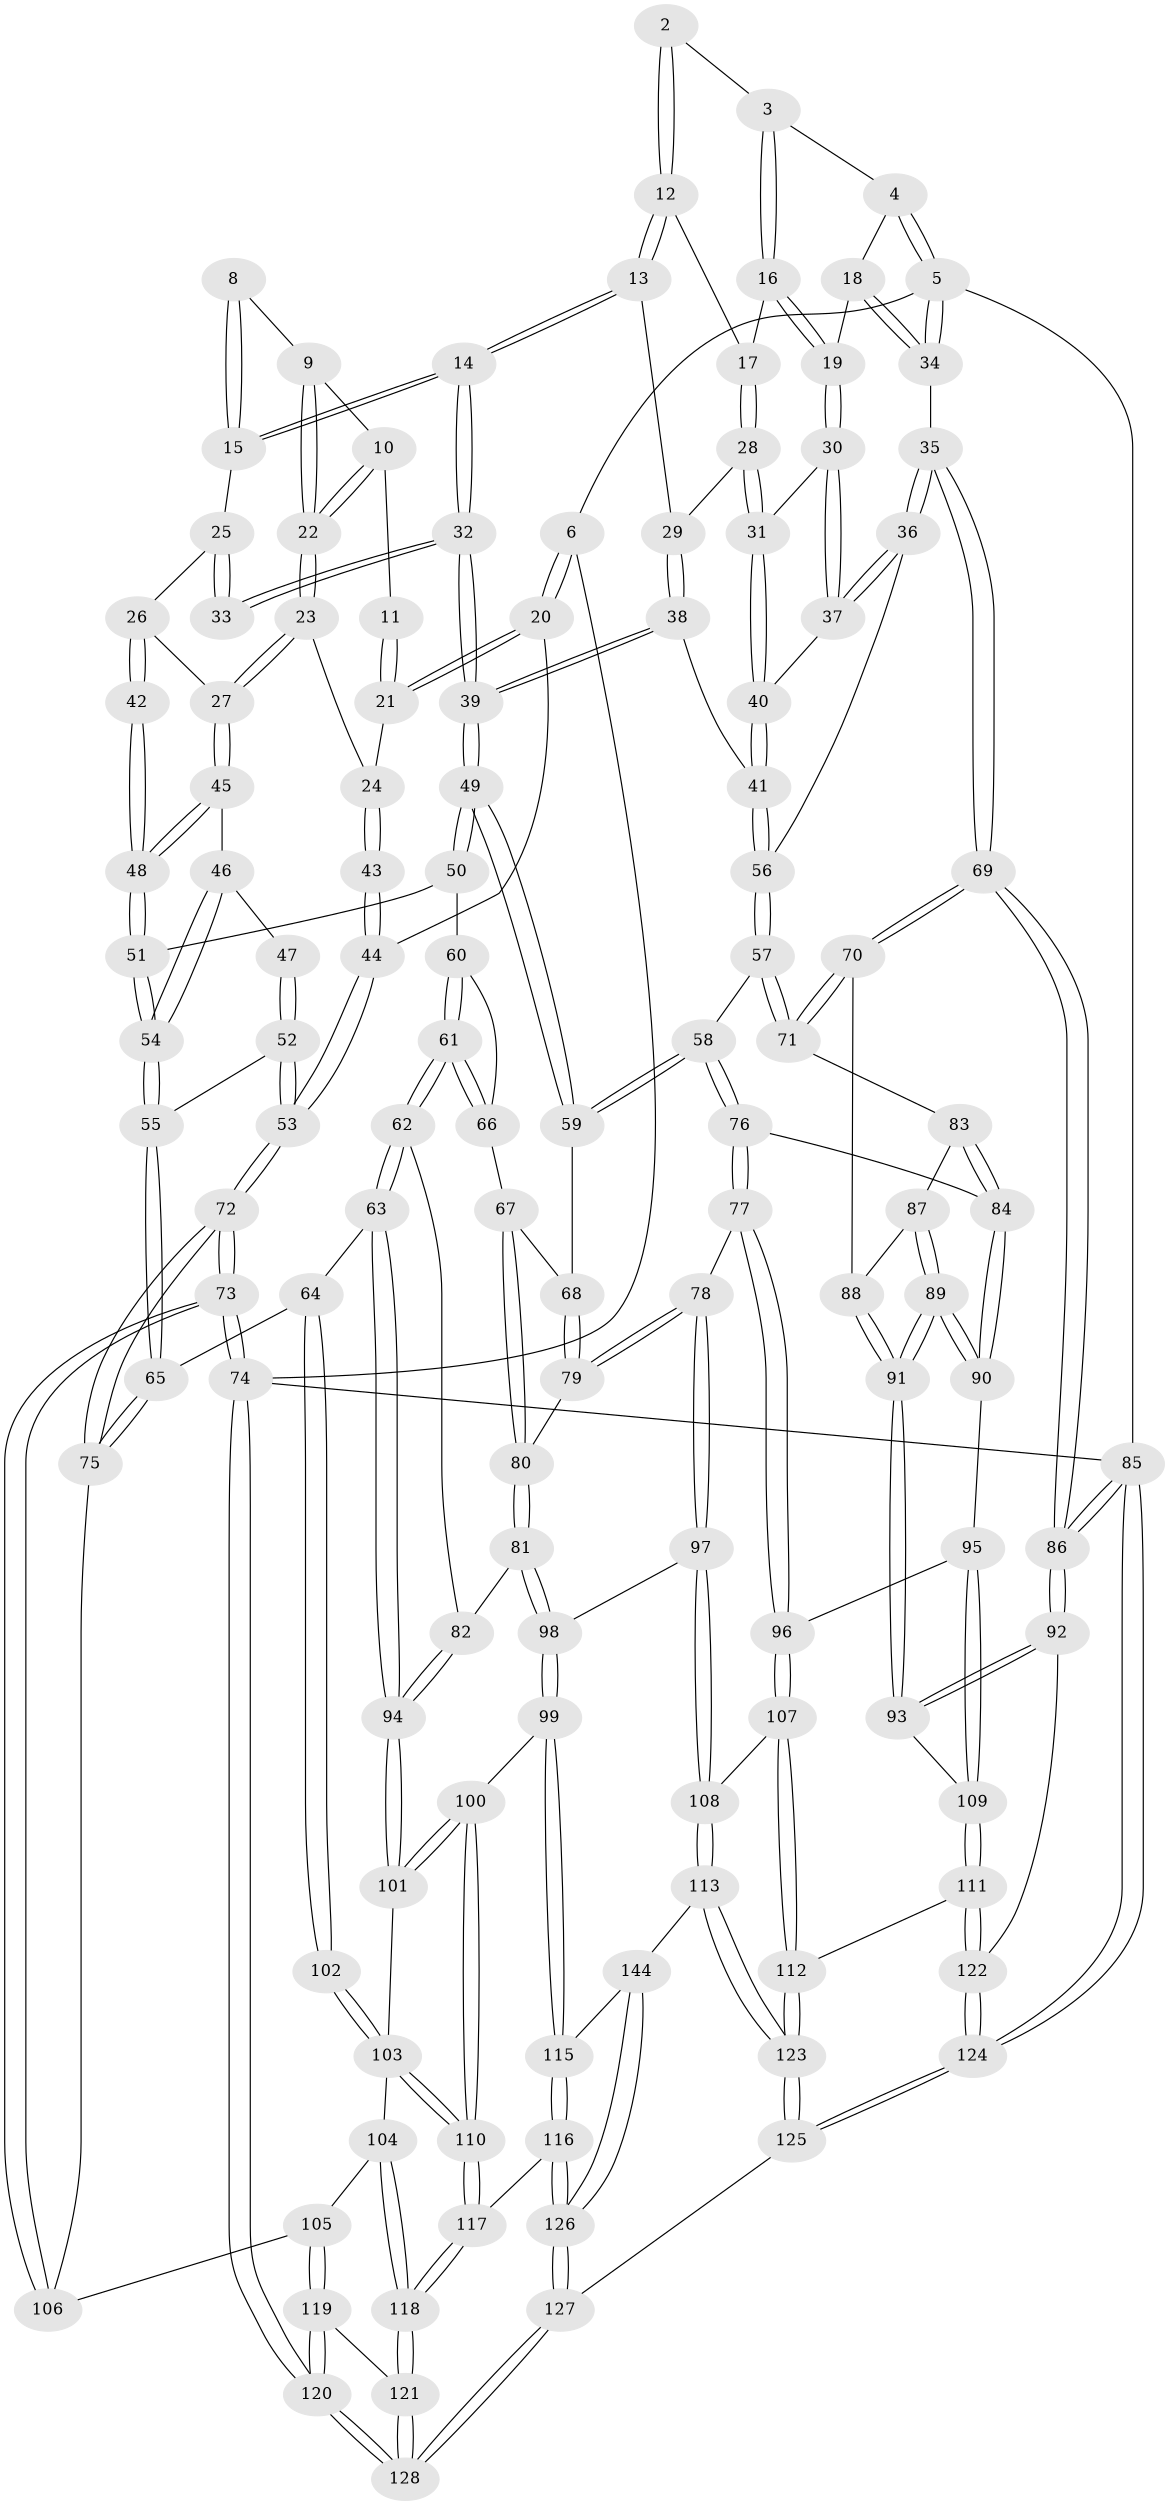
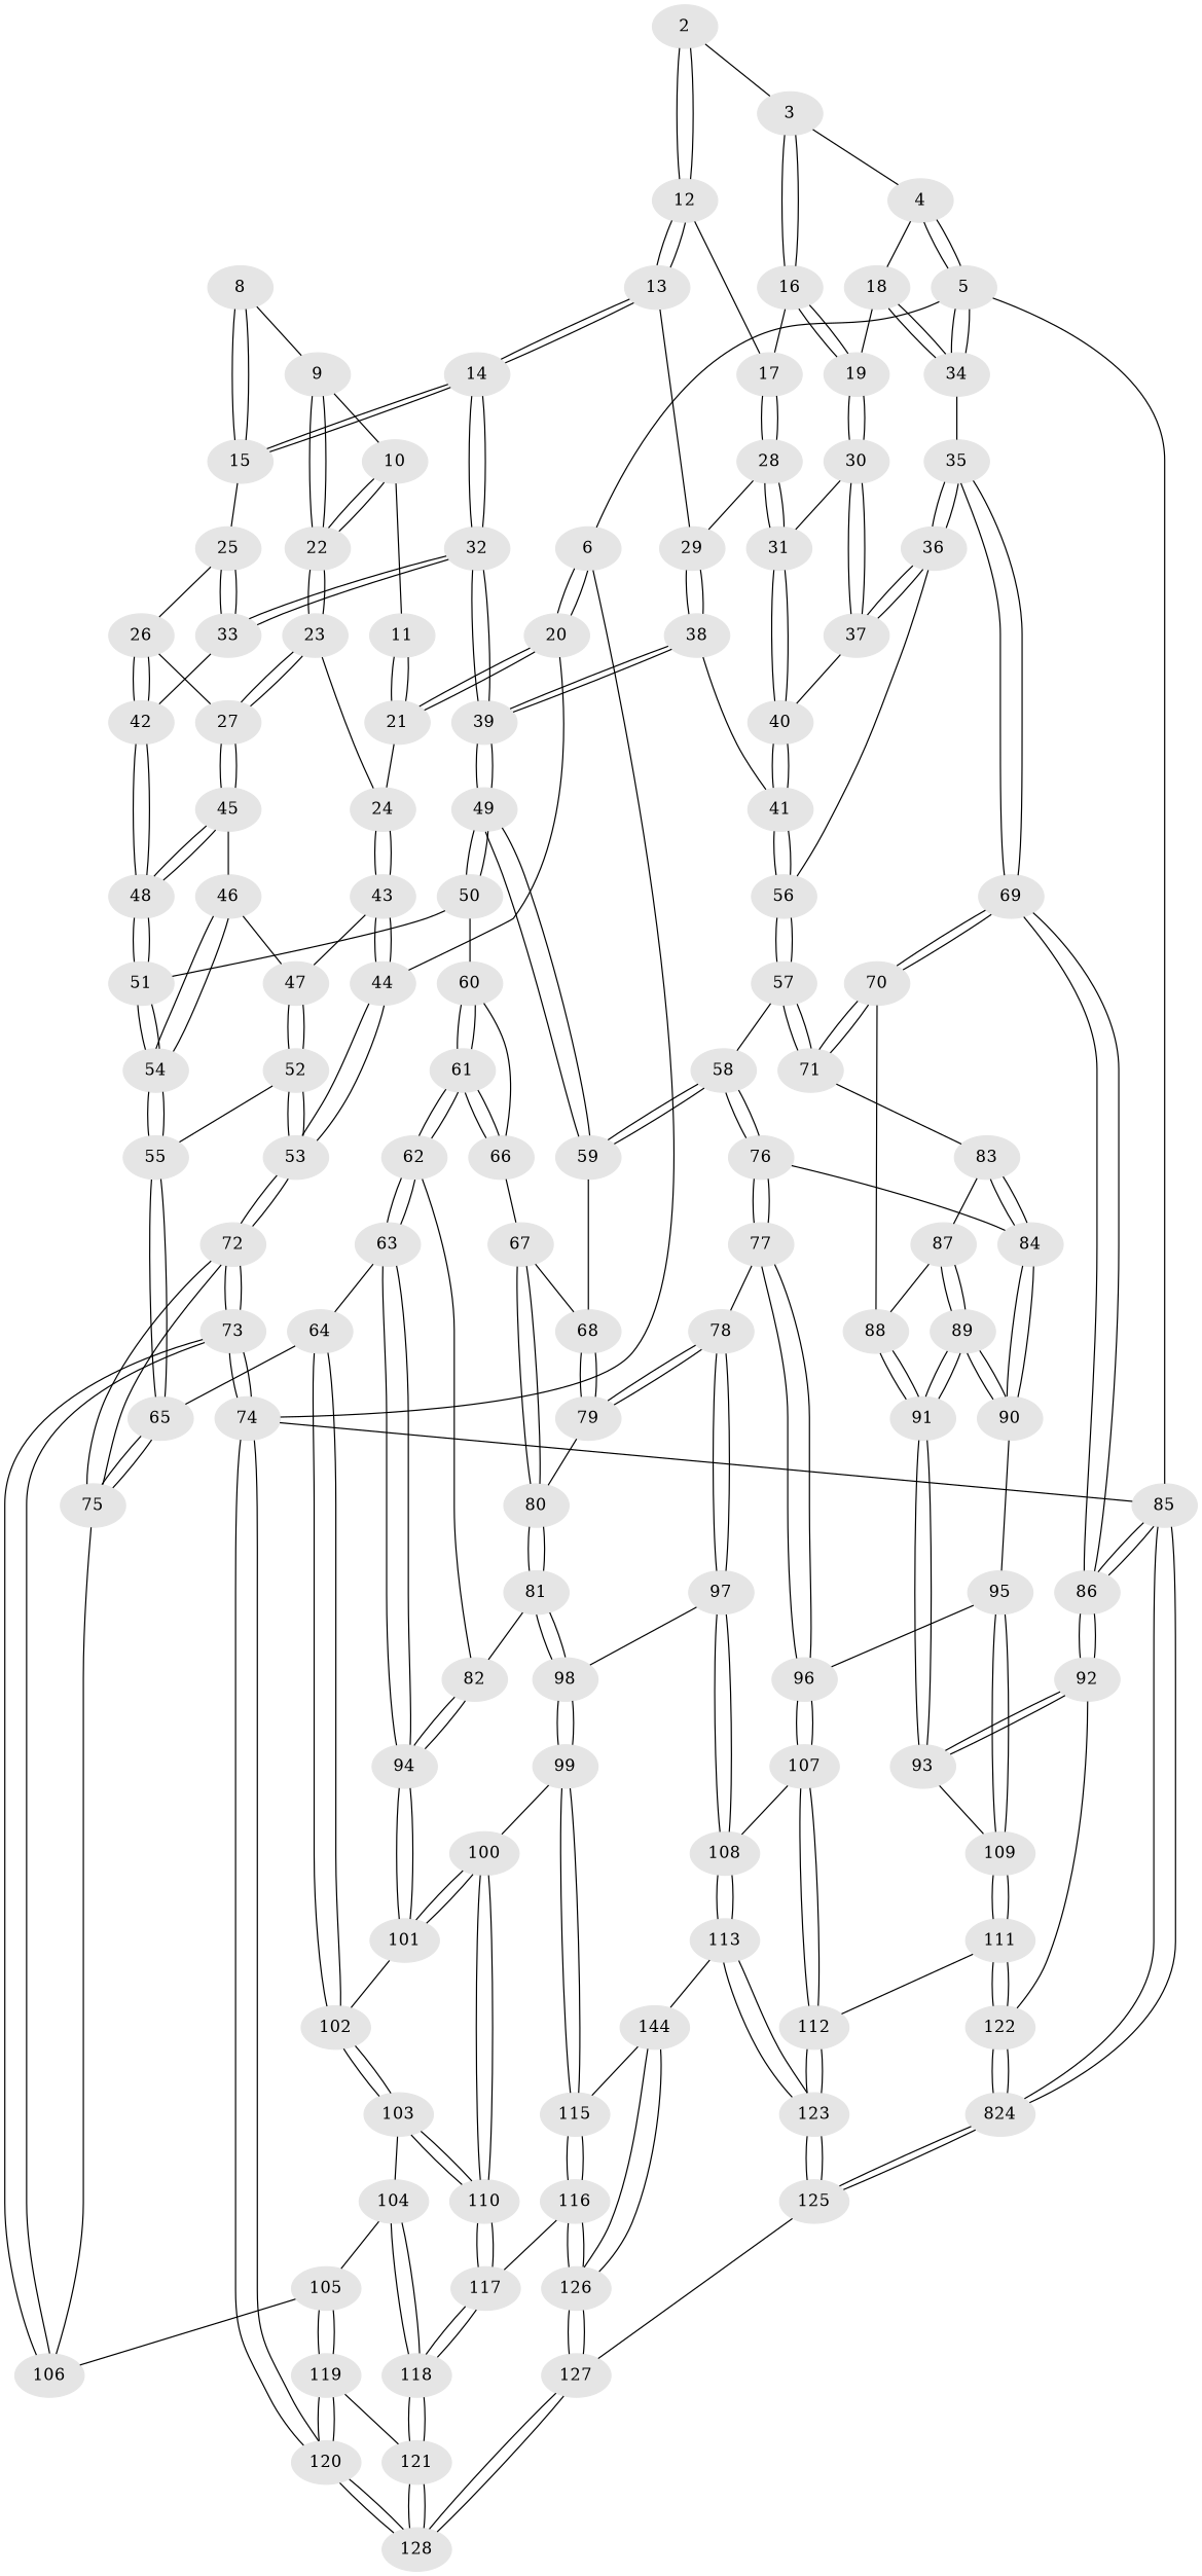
  graph {
    node [color=gray90 style=filled]
    2
    3
    12
    8
    9
    15
    4
    16
    13
    17
    5
    18
    19
    6
    34
    85
    20
    74
    35
    86
-   124
+   124 [label=824]
    21
    44
    120
    11
    10
    22
    25
    23
    24
    14
    29
    28
    32
    38
    33
    39
    26
    30
    31
    37
    53
    43
    27
    45
    47
    42
    48
    46
    40
    41
    49
    36
    69
    56
    70
    57
    50
    59
    51
    52
    72
    54
    55
    60
    68
    61
    66
    65
    75
    73
    58
    71
    76
    83
    77
    84
    79
    62
    67
    63
    82
    64
    94
    102
    101
    103
    106
    80
    81
    88
    92
    91
    87
    128
    78
    96
    90
    97
    107
    98
    108
    99
    89
    95
    125
    93
    122
    109
    111
    112
    113
    100
    115
    110
    116
    117
    104
    105
    118
    119
    121
    123
    n124 [label=144]
    126
    127
    2 -- 3
    2 -- 12
    2 -- 12
    3 -- 4
    3 -- 16
    3 -- 16
    12 -- 13
    12 -- 13
    12 -- 17
    8 -- 9
    8 -- 15
    8 -- 15
    9 -- 10
    9 -- 22
    9 -- 22
    15 -- 25
    4 -- 5
    4 -- 5
    4 -- 18
    16 -- 17
    16 -- 19
    16 -- 19
    13 -- 14
    13 -- 14
    13 -- 29
    17 -- 28
    17 -- 28
    5 -- 6
    5 -- 34
    5 -- 34
    5 -- 85
    18 -- 19
    18 -- 34
    18 -- 34
    19 -- 30
    19 -- 30
    6 -- 20
    6 -- 20
    6 -- 74
    34 -- 35
    85 -- 86
    85 -- 86
    85 -- 124
    85 -- 124
    20 -- 21
    20 -- 21
    20 -- 44
    74 -- 85
    74 -- 120
    74 -- 120
    35 -- 36
    35 -- 36
    35 -- 69
    35 -- 69
    86 -- 92
    86 -- 92
    124 -- 125
    124 -- 125
    21 -- 24
    44 -- 53
    44 -- 53
    120 -- 128
    120 -- 128
    11 -- 21
    11 -- 21
    10 -- 11
    10 -- 22
    10 -- 22
    22 -- 23
    22 -- 23
    25 -- 33
    25 -- 33
    25 -- 26
    23 -- 24
    23 -- 27
    23 -- 27
    24 -- 43
    24 -- 43
    14 -- 15
    14 -- 15
    14 -- 32
    14 -- 32
    29 -- 38
    29 -- 38
    28 -- 29
    28 -- 31
    28 -- 31
    32 -- 33
    32 -- 33
    32 -- 39
    32 -- 39
    38 -- 39
    38 -- 39
    38 -- 41
+   33 -- 42
    39 -- 49
    39 -- 49
    26 -- 27
    26 -- 42
    26 -- 42
    30 -- 31
    30 -- 37
    30 -- 37
    31 -- 40
    31 -- 40
    37 -- 40
    53 -- 72
    53 -- 72
    43 -- 44
    43 -- 44
+   43 -- 47
    27 -- 45
    27 -- 45
    45 -- 48
    45 -- 48
    45 -- 46
    47 -- 52
    47 -- 52
    42 -- 48
    42 -- 48
    48 -- 51
    48 -- 51
    46 -- 47
    46 -- 54
    46 -- 54
    40 -- 41
    40 -- 41
    41 -- 56
    41 -- 56
    49 -- 50
    49 -- 50
    49 -- 59
    49 -- 59
    36 -- 37
    36 -- 37
    36 -- 56
    69 -- 86
    69 -- 86
    69 -- 70
    69 -- 70
    56 -- 57
    56 -- 57
    70 -- 71
    70 -- 71
    70 -- 88
    57 -- 58
    57 -- 71
    57 -- 71
    50 -- 51
    50 -- 60
    59 -- 68
    51 -- 54
    51 -- 54
    52 -- 53
    52 -- 53
    52 -- 55
    72 -- 75
    72 -- 75
    72 -- 73
    72 -- 73
    54 -- 55
    54 -- 55
    55 -- 65
    55 -- 65
    60 -- 61
    60 -- 61
    60 -- 66
    68 -- 79
    68 -- 79
    61 -- 66
    61 -- 66
    61 -- 62
    61 -- 62
    66 -- 67
    65 -- 75
    65 -- 75
    75 -- 106
    73 -- 74
    73 -- 74
    73 -- 106
    73 -- 106
    58 -- 59
    58 -- 59
    58 -- 76
    58 -- 76
    71 -- 83
    76 -- 77
    76 -- 77
    76 -- 84
    83 -- 84
    83 -- 84
    83 -- 87
    77 -- 78
    77 -- 96
    77 -- 96
    84 -- 90
    84 -- 90
    79 -- 80
    62 -- 63
    62 -- 63
    62 -- 82
    67 -- 68
    67 -- 80
    67 -- 80
    63 -- 64
    63 -- 94
    63 -- 94
    82 -- 94
    82 -- 94
    64 -- 65
    64 -- 102
    64 -- 102
    94 -- 101
    94 -- 101
    102 -- 103
    102 -- 103
-   101 -- 103
+   101 -- 102
    103 -- 110
    103 -- 110
    103 -- 104
    80 -- 81
    80 -- 81
    81 -- 82
    81 -- 98
    81 -- 98
    88 -- 91
    88 -- 91
    92 -- 93
    92 -- 93
    92 -- 122
    91 -- 93
    91 -- 93
    87 -- 88
    87 -- 89
    87 -- 89
    78 -- 79
    78 -- 79
    78 -- 97
    78 -- 97
    96 -- 107
    96 -- 107
    90 -- 95
    97 -- 98
    97 -- 108
    97 -- 108
    107 -- 108
    107 -- 112
    107 -- 112
    98 -- 99
    98 -- 99
    108 -- 113
    108 -- 113
    99 -- 100
    99 -- 115
    99 -- 115
    89 -- 91
    89 -- 91
    89 -- 90
    89 -- 90
    95 -- 96
    95 -- 109
    95 -- 109
    125 -- 127
    93 -- 109
    122 -- 124
    122 -- 124
    109 -- 111
    109 -- 111
    111 -- 122
    111 -- 122
    111 -- 112
    112 -- 123
    112 -- 123
    113 -- 123
    113 -- 123
    113 -- n124
    100 -- 101
    100 -- 101
    100 -- 110
    100 -- 110
    115 -- 116
    115 -- 116
    110 -- 117
    110 -- 117
    116 -- 117
    116 -- 126
    116 -- 126
    117 -- 118
    117 -- 118
    104 -- 105
    104 -- 118
    104 -- 118
    105 -- 106
    105 -- 119
    105 -- 119
    118 -- 121
    118 -- 121
    119 -- 120
    119 -- 120
    119 -- 121
    121 -- 128
    121 -- 128
    123 -- 125
    123 -- 125
    n124 -- 115
    n124 -- 126
    n124 -- 126
    126 -- 127
    126 -- 127
    127 -- 128
    127 -- 128
  }
